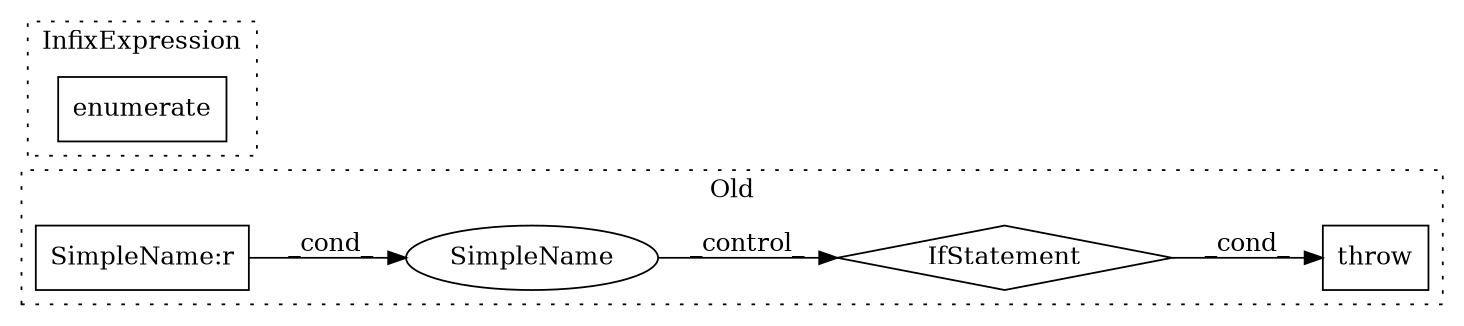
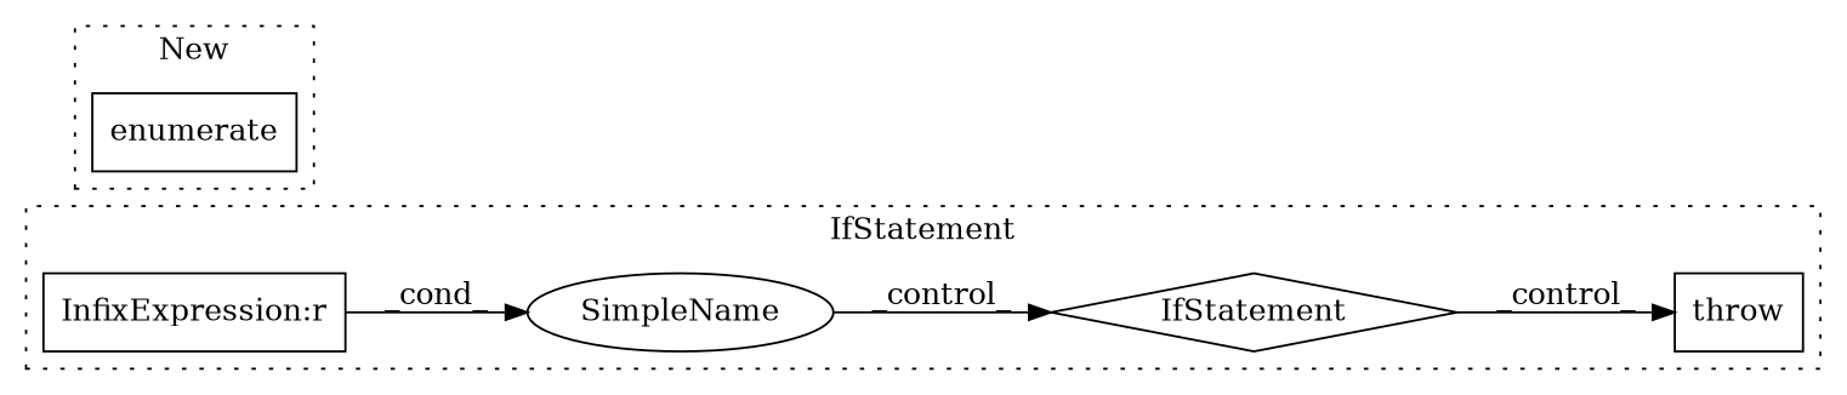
  digraph {
    rankdir=LR
    node [shape=box]
    n1 [a=53 l=6 label=throw s=7351]
    n2 [a=25 l="4,2" label=IfStatement s="7299,7339" shape=diamond]
    n3 [a=42 label=SimpleName shape=ellipse]
-   n4 [a=27 l=4 label="SimpleName:r" s=7323]
+   n4 [a=27 l=4 label="InfixExpression:r" s=7323]
    n5 [a=32 l="10,1" label=enumerate s="7700,7717"]
    subgraph cluster_1 {
-     label=Old
+     label=IfStatement
      style=dotted
      n1
      n2
      n3
      n4
    }
    subgraph cluster_2 {
-     label=InfixExpression
+     label=New
      style=dotted
      n5
    }
-   n2 -> n1 [label=_cond_]
+   n2 -> n1 [label=_control_]
    n3 -> n2 [label=_control_]
    n4 -> n3 [label=_cond_]
  }
